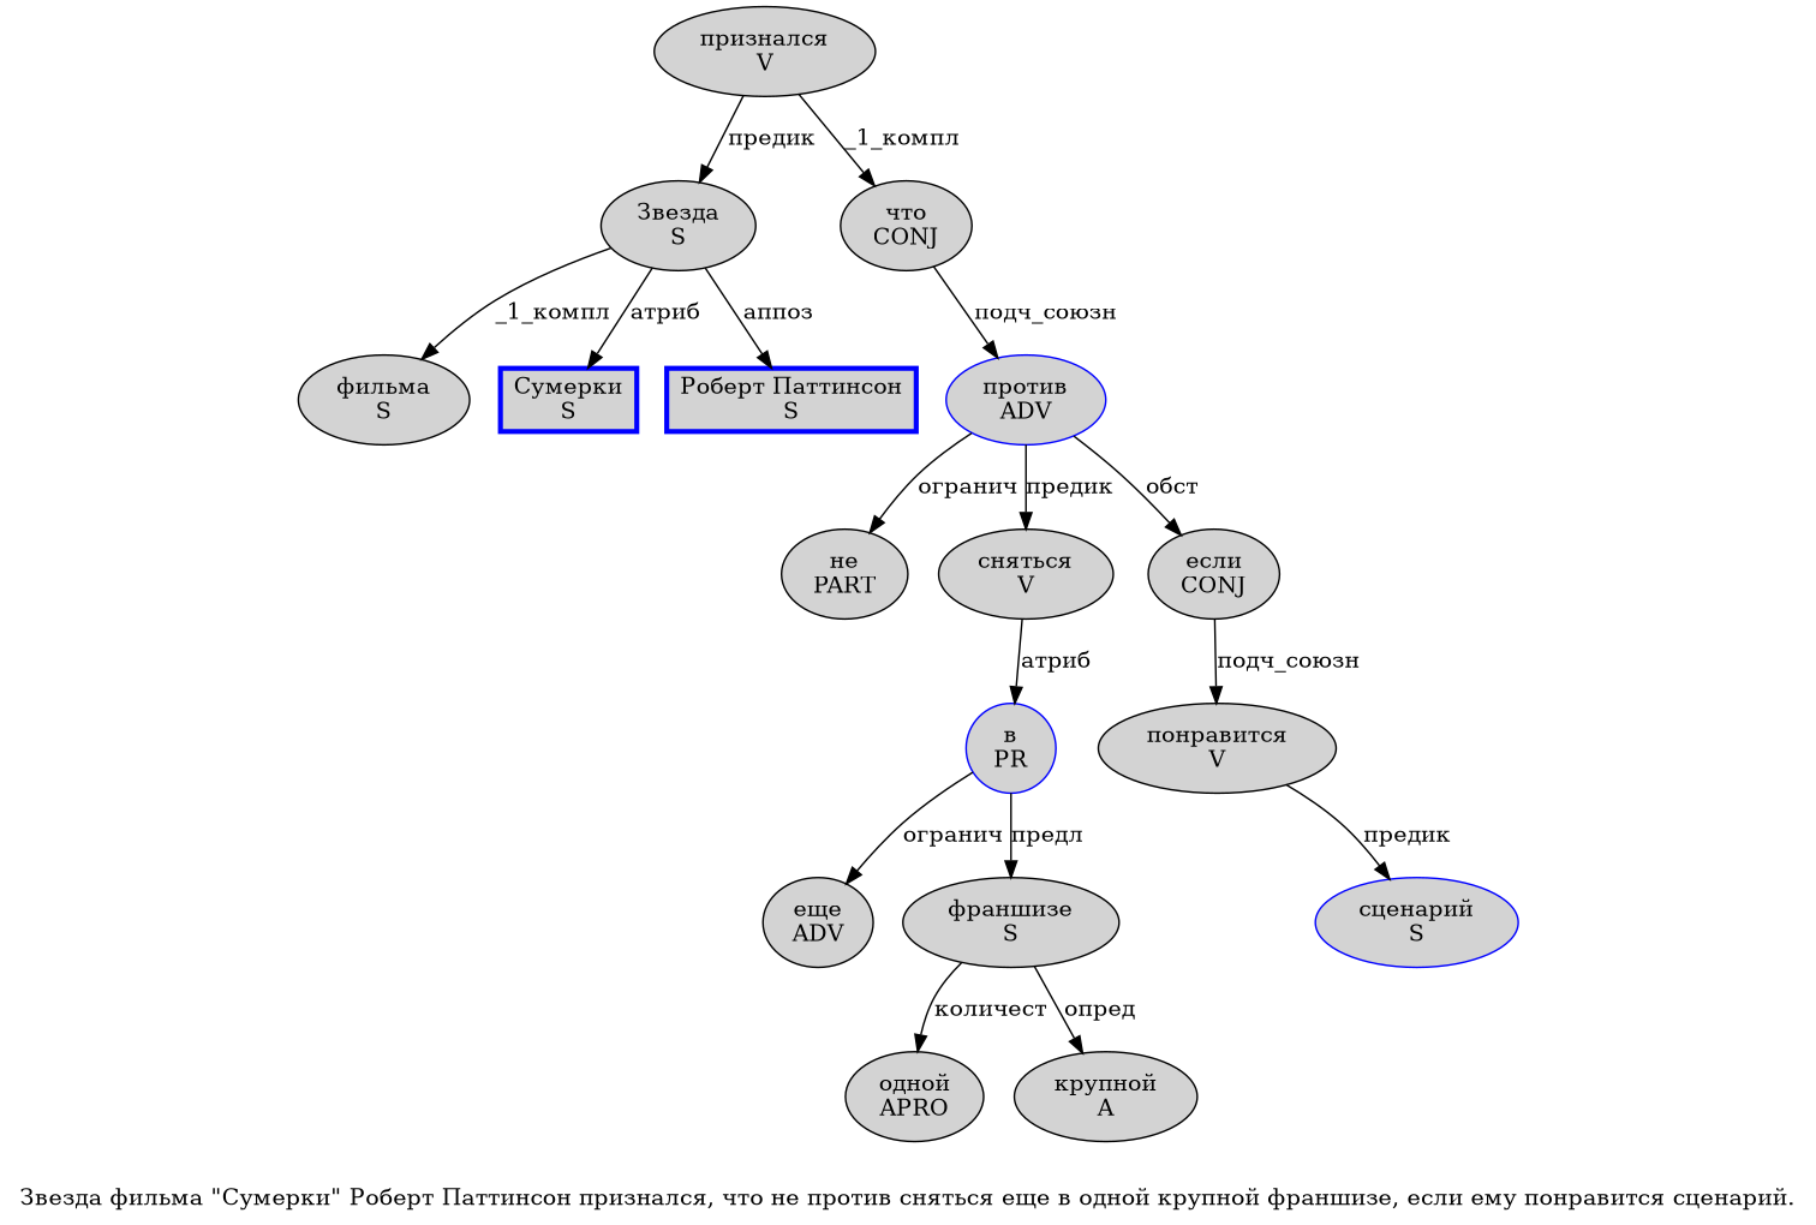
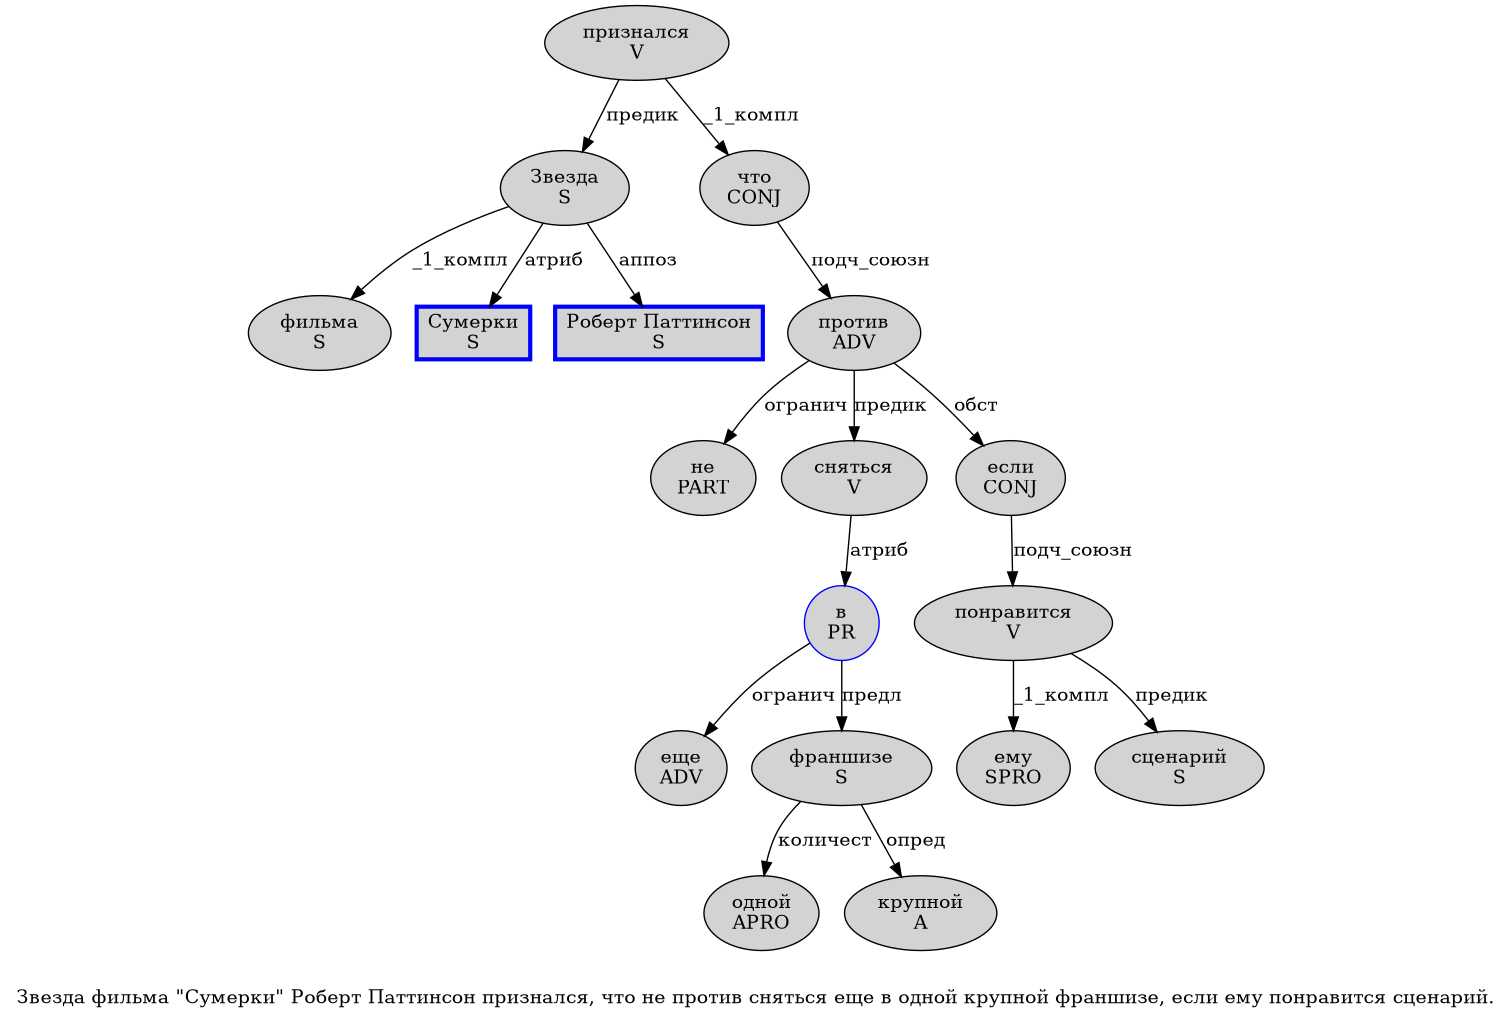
  digraph {
    label="Звезда фильма \"Сумерки\" Роберт Паттинсон признался, что не против сняться еще в одной крупной франшизе, если ему понравится сценарий."
    node [fillcolor=lightgray penwidth=1 shape=ellipse style=filled]
    n1 [label="Звезда\nS"]
    n2 [label="фильма\nS"]
    n3 [color=blue label="Сумерки\nS" penwidth=3 shape=box]
    n4 [color=blue label="Роберт Паттинсон\nS" penwidth=3 shape=box]
    n5 [label="признался\nV"]
    n6 [label="что\nCONJ"]
-   n7 [label="против\nADV" color=blue]
+   n7 [label="против\nADV"]
    n8 [label="не\nPART"]
    n9 [label="сняться\nV"]
    n10 [label="если\nCONJ"]
    n11 [color=blue label="в\nPR"]
    n12 [label="понравится\nV"]
    n13 [label="еще\nADV"]
    n14 [label="франшизе\nS"]
    n15 [label="одной\nAPRO"]
    n16 [label="крупной\nA"]
-   n18 [label="сценарий\nS" color=blue]
+   n17 [label="ему\nSPRO"]
+   n18 [label="сценарий\nS"]
    n1 -> n2 [label="_1_компл"]
    n1 -> n3 [label="атриб"]
    n1 -> n4 [label="аппоз"]
    n5 -> n1 [label="предик"]
    n5 -> n6 [label="_1_компл"]
    n6 -> n7 [label="подч_союзн"]
    n7 -> n8 [label="огранич"]
    n7 -> n9 [label="предик"]
    n7 -> n10 [label="обст"]
    n9 -> n11 [label="атриб"]
    n10 -> n12 [label="подч_союзн"]
    n11 -> n13 [label="огранич"]
    n11 -> n14 [label="предл"]
+   n12 -> n17 [label="_1_компл"]
    n12 -> n18 [label="предик"]
    n14 -> n15 [label="количест"]
    n14 -> n16 [label="опред"]
  }
